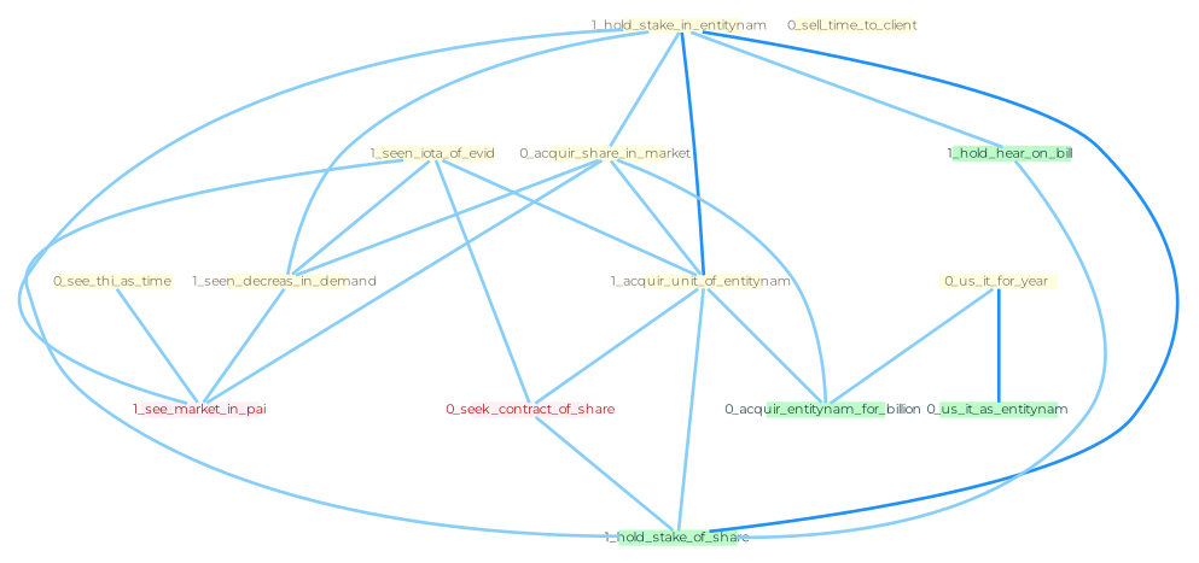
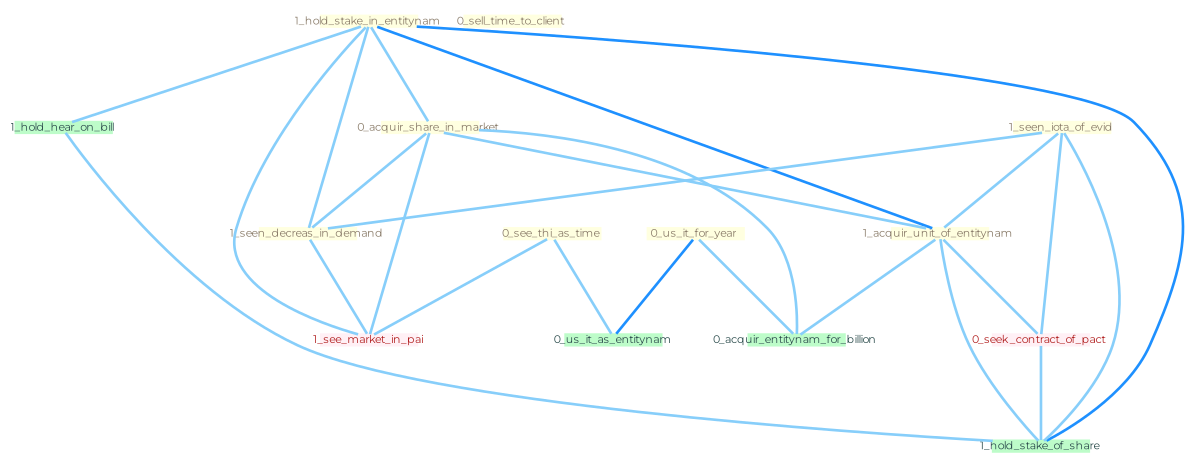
  graph {
    fontname=Montserrat
    node [color="#ffffe0" fixedsize=true fontcolor="#8b7d6b" fontname=Montserrat fontsize=4 shape=polygon style=filled]
    edge [color="#87cefa" fontname=Montserrat w=1]
    "1_hold_stake_in_entitynam " [height=.06 width=.5]
    "0_sell_time_to_client " [height=.06 width=.5]
    "0_us_it_for_year " [height=.06 width=.5]
    "0_acquir_share_in_market " [height=.06 width=.5]
    "1_seen_iota_of_evid " [height=.06 width=.5]
    "1_acquir_unit_of_entitynam " [height=.06 width=.5]
    "0_see_thi_as_time " [height=.06 width=.5]
    "1_seen_decreas_in_demand " [height=.06 width=.5]
-   "0_seek_contract_of_pact " [color="#fff0f5" fontcolor="#b22222" height=.06 width=.5 label="0_seek_contract_of_share"]
+   "0_seek_contract_of_pact " [color="#fff0f5" fontcolor="#b22222" height=.06 width=.5]
    n10 [color="#fff0f5" fontcolor="#b22222" height=.06 label="1_see_market_in_pai" width=.5]
    "1_hold_hear_on_bill " [color="#BDFCC9" fontcolor="#2f4f4f" height=.06 width=.5]
    "1_hold_stake_of_share " [color="#BDFCC9" fontcolor="#2f4f4f" height=.06 width=.5]
    n13 [color="#BDFCC9" fontcolor="#2f4f4f" height=.06 label="0_us_it_as_entitynam" width=.5]
    "0_acquir_entitynam_for_billion " [color="#BDFCC9" fontcolor="#2f4f4f" height=.06 width=.5]
    subgraph sub_1 {
      "1_hold_stake_in_entitynam "
      "0_sell_time_to_client "
      "0_us_it_for_year "
      "0_acquir_share_in_market "
      "1_seen_iota_of_evid "
      "1_acquir_unit_of_entitynam "
      "0_see_thi_as_time "
      "1_seen_decreas_in_demand "
    }
    subgraph sub_2 {
      "0_seek_contract_of_pact "
      n10
    }
    "1_hold_stake_in_entitynam " -- "0_acquir_share_in_market "
    "1_hold_stake_in_entitynam " -- "1_acquir_unit_of_entitynam " [color="#1e90ff"]
    "1_hold_stake_in_entitynam " -- "1_seen_decreas_in_demand "
    "1_hold_stake_in_entitynam " -- n10
    "1_hold_stake_in_entitynam " -- "1_hold_hear_on_bill "
    "1_hold_stake_in_entitynam " -- "1_hold_stake_of_share " [color="#1e90ff" w=2]
    "0_us_it_for_year " -- n13 [color="#1e90ff" w=2]
    "0_us_it_for_year " -- "0_acquir_entitynam_for_billion "
    "0_acquir_share_in_market " -- "1_acquir_unit_of_entitynam "
    "0_acquir_share_in_market " -- "1_seen_decreas_in_demand "
    "0_acquir_share_in_market " -- n10
    "0_acquir_share_in_market " -- "0_acquir_entitynam_for_billion "
    "1_seen_iota_of_evid " -- "1_acquir_unit_of_entitynam "
    "1_seen_iota_of_evid " -- "1_seen_decreas_in_demand "
    "1_seen_iota_of_evid " -- "0_seek_contract_of_pact "
    "1_seen_iota_of_evid " -- "1_hold_stake_of_share "
    "1_acquir_unit_of_entitynam " -- "0_seek_contract_of_pact "
    "1_acquir_unit_of_entitynam " -- "1_hold_stake_of_share "
    "1_acquir_unit_of_entitynam " -- "0_acquir_entitynam_for_billion "
    "0_see_thi_as_time " -- n10
+   "0_see_thi_as_time " -- n13
    "1_seen_decreas_in_demand " -- n10
    "0_seek_contract_of_pact " -- "1_hold_stake_of_share "
    "1_hold_hear_on_bill " -- "1_hold_stake_of_share "
  }
